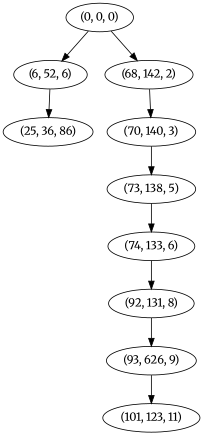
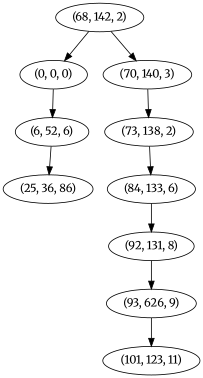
  digraph {
    fontname=Merriweather
    node [fontname=Merriweather]
    edge [fontname=Merriweather]
    n1 [label="(6, 52, 6)"]
    "(0, 0, 0)"
    "(68, 142, 2)"
    n4 [label="(25, 36, 86)"]
    "(70, 140, 3)"
-   "(73, 138, 5)"
-   "(74, 133, 6)"
+   "(73, 138, 5)" [label="(73, 138, 2)"]
+   "(74, 133, 6)" [label="(84, 133, 6)"]
    "(92, 131, 8)"
    n9 [label="(93, 626, 9)"]
    "(101, 123, 11)"
    n1 -> n4
    "(0, 0, 0)" -> n1
-   "(0, 0, 0)" -> "(68, 142, 2)"
+   "(68, 142, 2)" -> "(0, 0, 0)"
    "(68, 142, 2)" -> "(70, 140, 3)"
    "(70, 140, 3)" -> "(73, 138, 5)"
    "(73, 138, 5)" -> "(74, 133, 6)"
    "(74, 133, 6)" -> "(92, 131, 8)"
    "(92, 131, 8)" -> n9
    n9 -> "(101, 123, 11)"
  }
